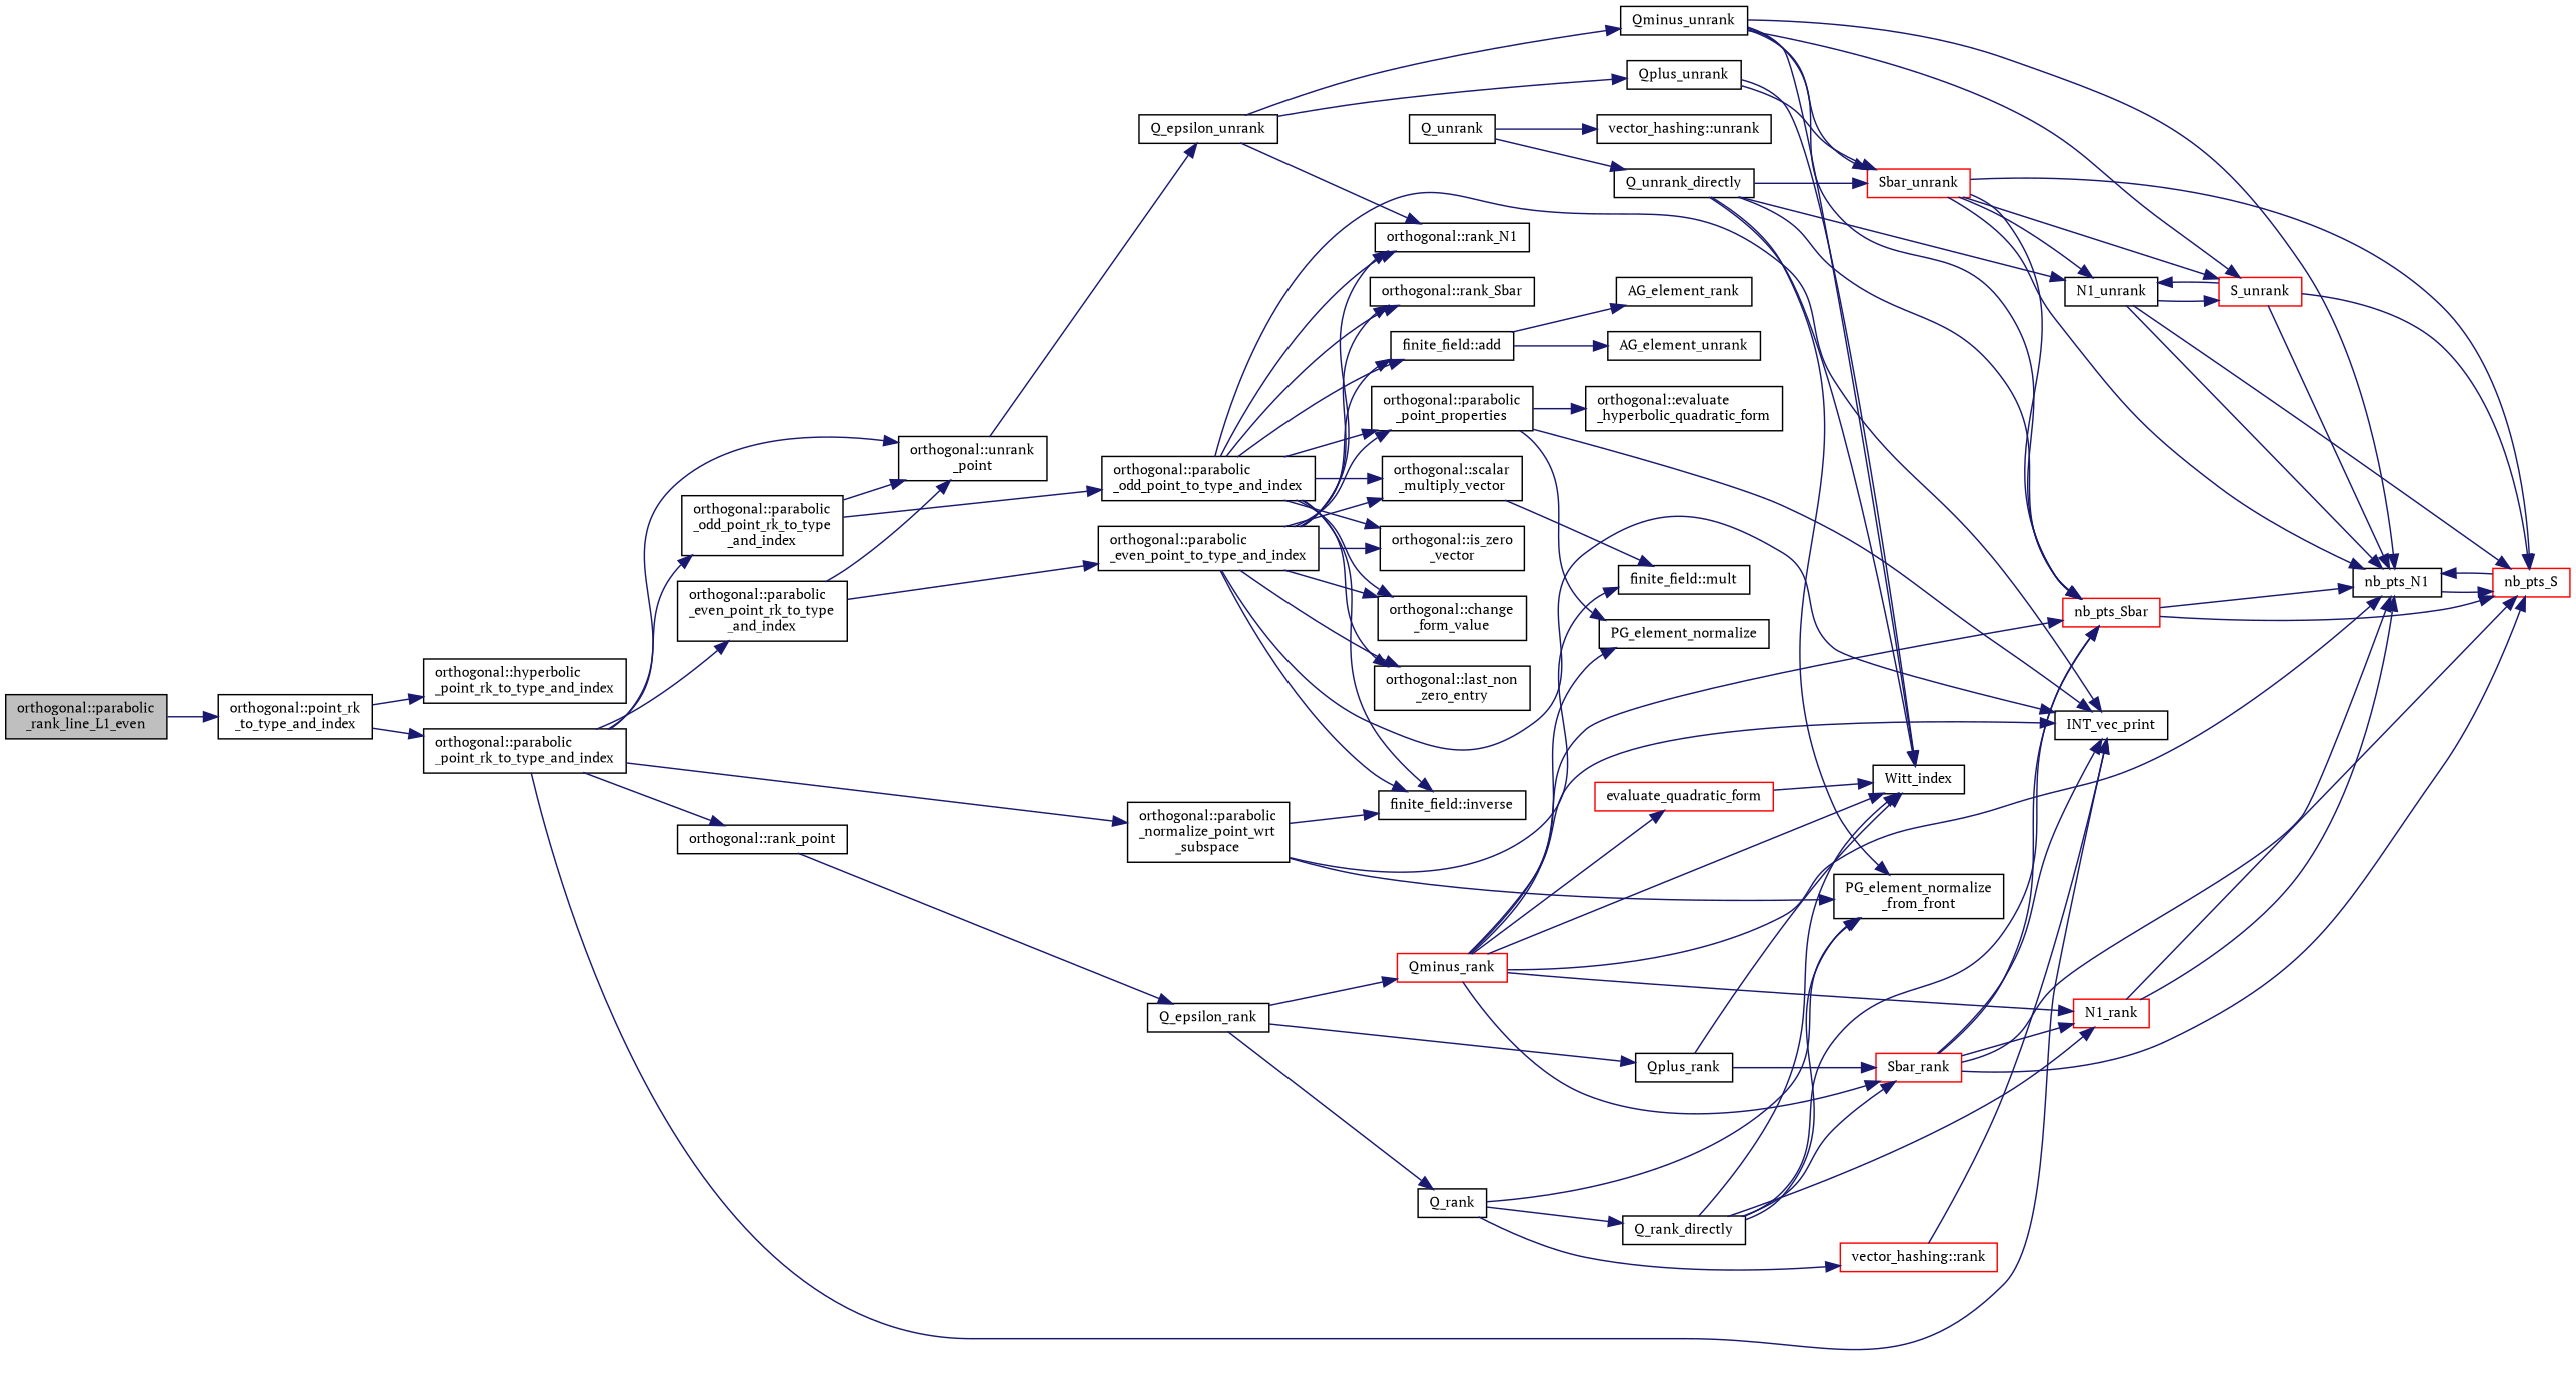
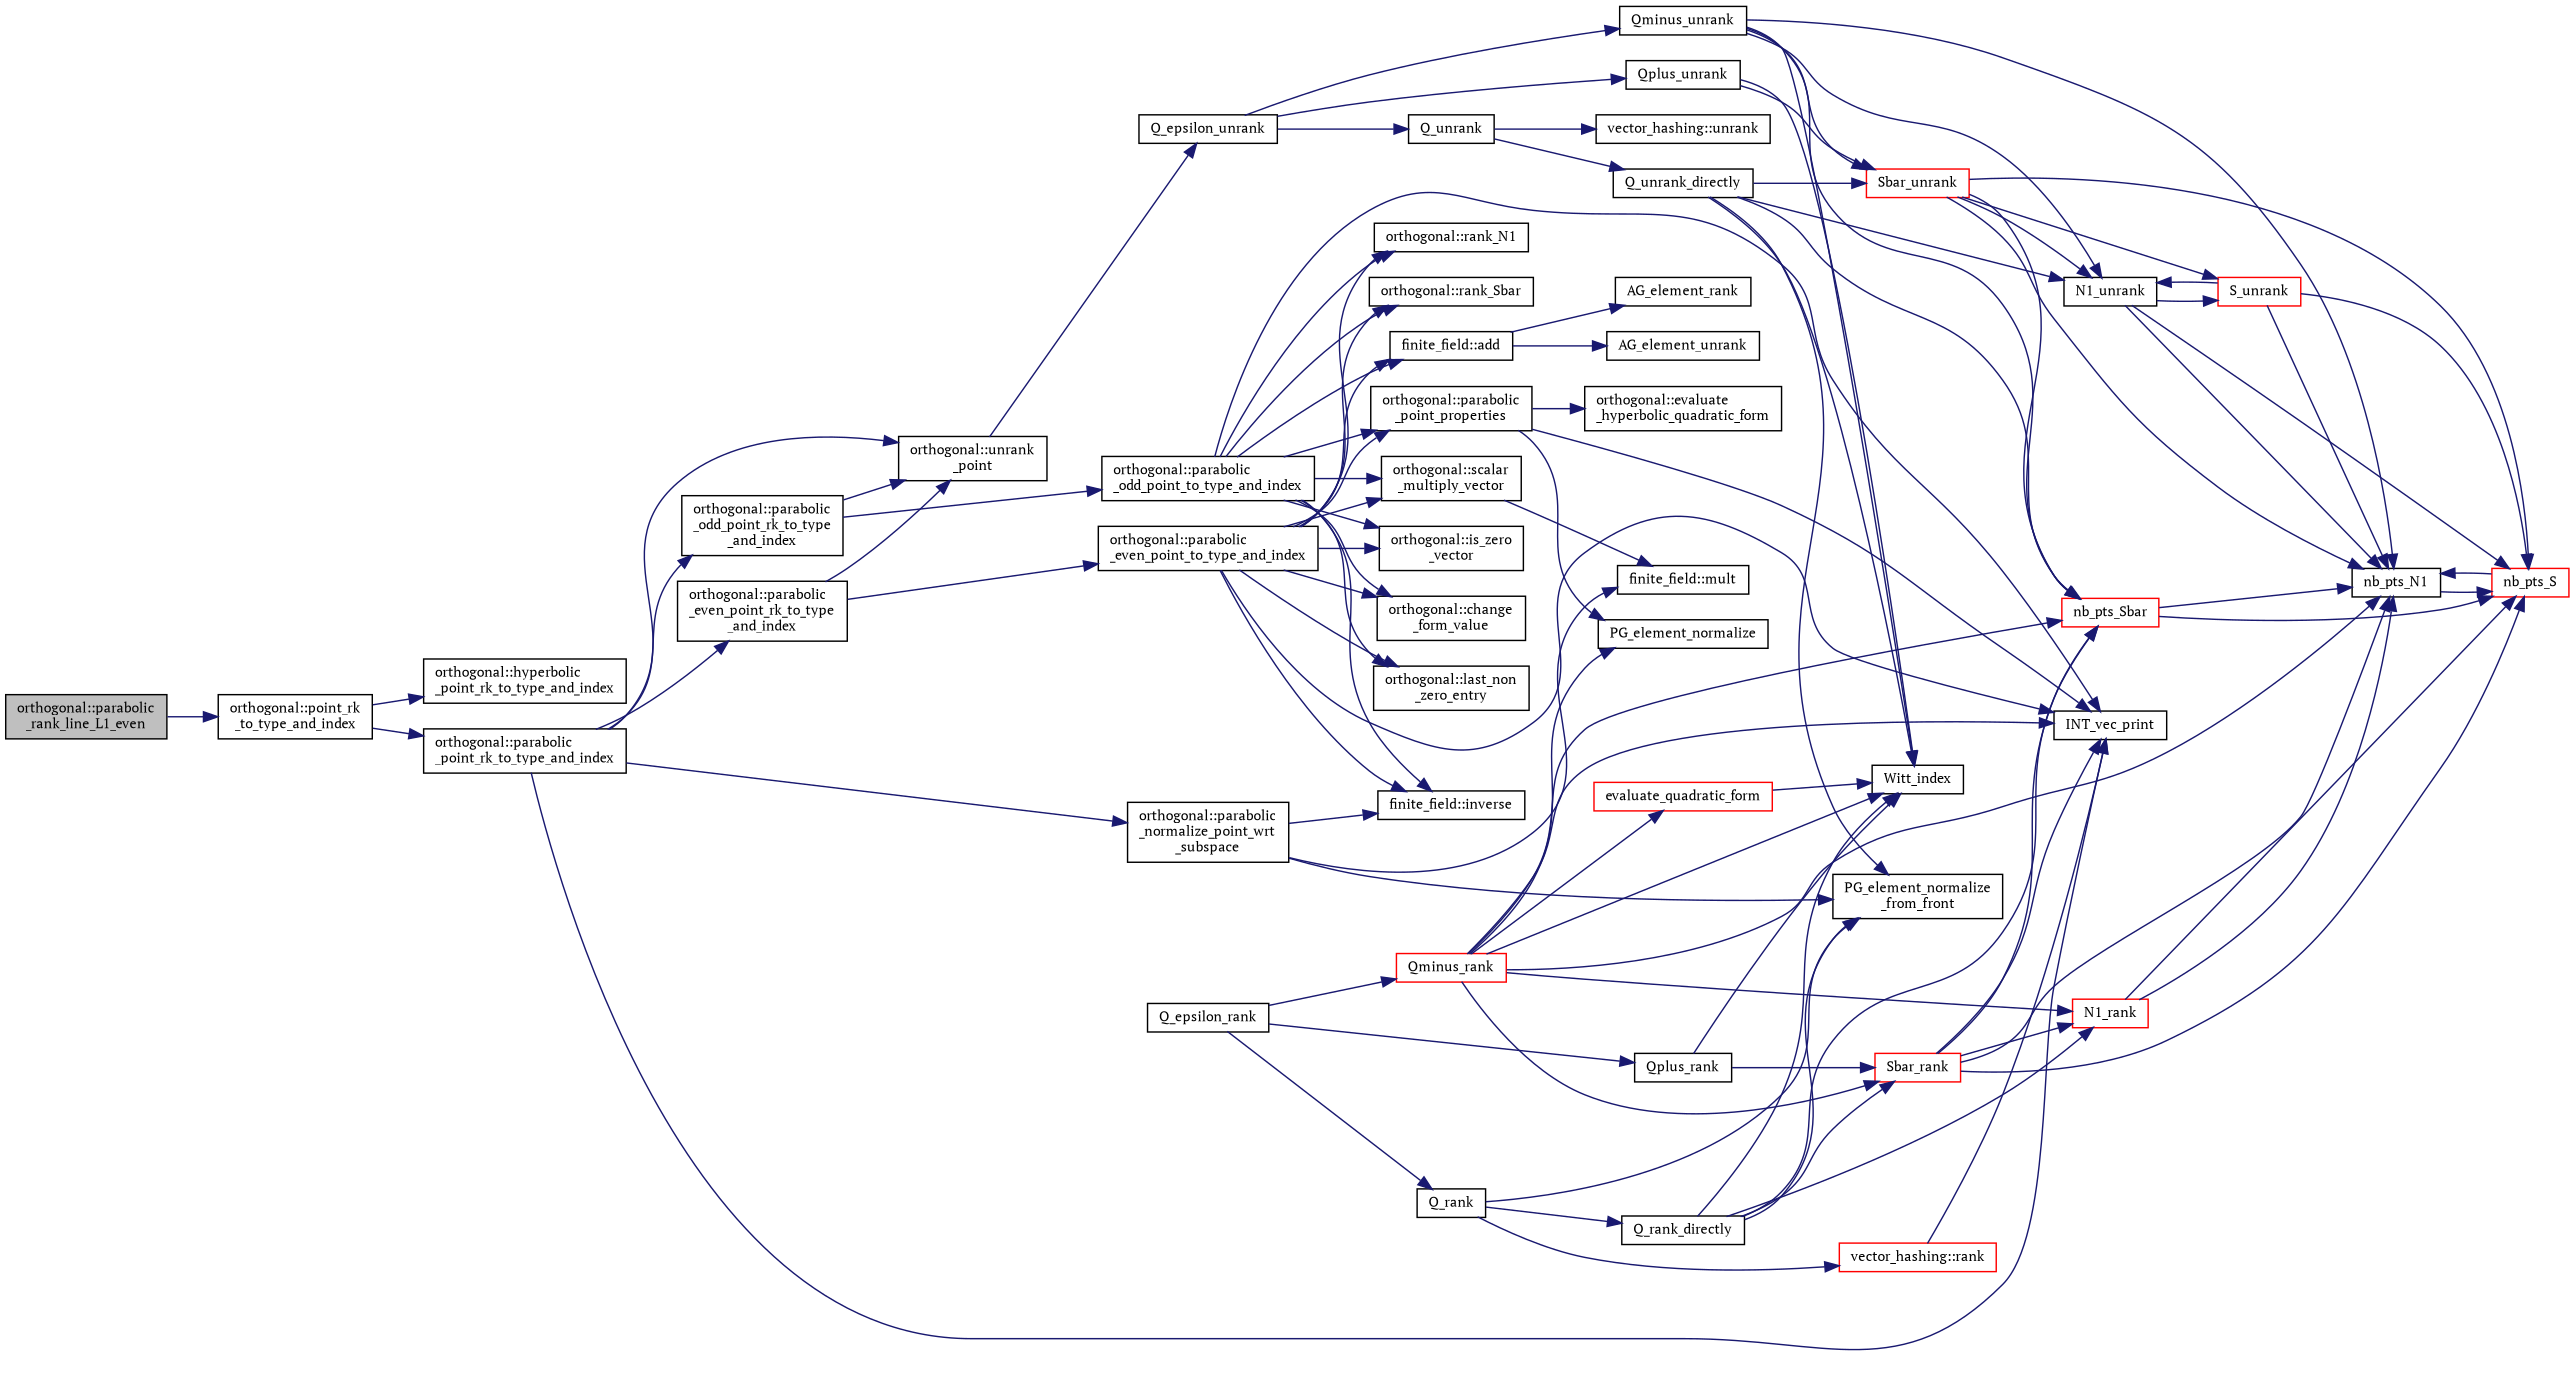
  digraph {
    fontname="PT Serif"
    rankdir=LR
    node [color=black fillcolor=white fontname="PT Serif" fontsize=10 shape=record style=filled]
    edge [color=midnightblue fontname="PT Serif" fontsize=10 labelfontname=Helvetica labelfontsize=10 style=solid]
    n1 [fillcolor=grey75 fontcolor=black height=0.2 label="orthogonal::parabolic\l_rank_line_L1_even" width=0.4]
    n2 [height=0.2 label="orthogonal::point_rk\l_to_type_and_index" width=0.4]
    n3 [height=0.2 label="orthogonal::hyperbolic\l_point_rk_to_type_and_index" width=0.4]
    n4 [height=0.2 label="orthogonal::parabolic\l_point_rk_to_type_and_index" width=0.4]
    n5 [height=0.2 label="orthogonal::unrank\l_point" width=0.4]
    n6 [height=0.2 label=INT_vec_print width=0.4]
    n7 [height=0.2 label="orthogonal::parabolic\l_normalize_point_wrt\l_subspace" width=0.4]
-   n8 [height=0.2 label="orthogonal::rank_point" width=0.4]
    n9 [height=0.2 label="orthogonal::parabolic\l_even_point_rk_to_type\l_and_index" width=0.4]
    n10 [height=0.2 label="orthogonal::parabolic\l_odd_point_rk_to_type\l_and_index" width=0.4]
    n11 [height=0.2 label=Q_epsilon_unrank width=0.4]
    n12 [height=0.2 label="PG_element_normalize\l_from_front" width=0.4]
    n13 [height=0.2 label="finite_field::inverse" width=0.4]
    n14 [height=0.2 label="finite_field::mult" width=0.4]
    n15 [height=0.2 label=Q_epsilon_rank width=0.4]
    n16 [height=0.2 label="orthogonal::parabolic\l_even_point_to_type_and_index" width=0.4]
    n17 [height=0.2 label="orthogonal::parabolic\l_odd_point_to_type_and_index" width=0.4]
    n18 [height=0.2 label=Q_unrank width=0.4]
    n19 [height=0.2 label=Qplus_unrank width=0.4]
    n20 [height=0.2 label=Qminus_unrank width=0.4]
    n21 [height=0.2 label="vector_hashing::unrank" width=0.4]
    n22 [height=0.2 label=Q_unrank_directly width=0.4]
    n23 [height=0.2 label=Witt_index width=0.4]
    n24 [color=red height=0.2 label=Sbar_unrank width=0.4]
    n25 [color=red height=0.2 label=nb_pts_Sbar width=0.4]
    n26 [height=0.2 label=N1_unrank width=0.4]
    n27 [height=0.2 label=nb_pts_N1 width=0.4]
    n28 [color=red height=0.2 label=nb_pts_S width=0.4]
    n29 [color=red height=0.2 label=S_unrank width=0.4]
    n30 [height=0.2 label=Q_rank width=0.4]
    n31 [height=0.2 label=Qplus_rank width=0.4]
    n32 [color=red height=0.2 label=Qminus_rank width=0.4]
    n33 [color=red height=0.2 label="vector_hashing::rank" width=0.4]
    n34 [height=0.2 label=Q_rank_directly width=0.4]
    n35 [color=red height=0.2 label=Sbar_rank width=0.4]
    n36 [color=red height=0.2 label=N1_rank width=0.4]
    n37 [height=0.2 label=PG_element_normalize width=0.4]
    n38 [color=red height=0.2 label=evaluate_quadratic_form width=0.4]
    n39 [height=0.2 label="orthogonal::parabolic\l_point_properties" width=0.4]
    n40 [height=0.2 label="orthogonal::is_zero\l_vector" width=0.4]
    n41 [height=0.2 label="orthogonal::change\l_form_value" width=0.4]
    n42 [height=0.2 label="orthogonal::rank_N1" width=0.4]
    n43 [height=0.2 label="orthogonal::last_non\l_zero_entry" width=0.4]
    n44 [height=0.2 label="orthogonal::scalar\l_multiply_vector" width=0.4]
    n45 [height=0.2 label="orthogonal::rank_Sbar" width=0.4]
    n46 [height=0.2 label="finite_field::add" width=0.4]
    n47 [height=0.2 label="orthogonal::evaluate\l_hyperbolic_quadratic_form" width=0.4]
    n48 [height=0.2 label=AG_element_unrank width=0.4]
    n49 [height=0.2 label=AG_element_rank width=0.4]
    n1 -> n2
    n2 -> n3
    n2 -> n4
    n4 -> n5
    n4 -> n6
    n4 -> n7
-   n4 -> n8
    n4 -> n9
    n4 -> n10
    n5 -> n11
    n7 -> n12
    n7 -> n13
    n7 -> n14
-   n8 -> n15
    n9 -> n5
    n9 -> n16
    n10 -> n5
    n10 -> n17
-   n11 -> n42
+   n11 -> n18
    n11 -> n19
    n11 -> n20
    n15 -> n30
    n15 -> n31
    n15 -> n32
    n16 -> n6
    n16 -> n13
    n16 -> n39
    n16 -> n40
    n16 -> n41
    n16 -> n42
    n16 -> n43
    n16 -> n44
    n16 -> n45
    n16 -> n46
    n17 -> n6
    n17 -> n13
    n17 -> n39
    n17 -> n40
    n17 -> n41
    n17 -> n42
    n17 -> n43
    n17 -> n44
    n17 -> n45
    n17 -> n46
    n18 -> n21
    n18 -> n22
    n19 -> n23
    n19 -> n24
    n20 -> n23
    n20 -> n24
    n20 -> n25
-   n20 -> n29
+   n20 -> n26
    n20 -> n27
    n22 -> n12
    n22 -> n23
    n22 -> n24
    n22 -> n25
    n22 -> n26
    n24 -> n25
    n24 -> n26
    n24 -> n27
    n24 -> n28
    n24 -> n29
    n25 -> n27
    n25 -> n28
    n26 -> n27
    n26 -> n28
    n26 -> n29
    n27 -> n28
    n28 -> n27
    n29 -> n26
    n29 -> n27
    n29 -> n28
    n30 -> n12
    n30 -> n33
    n30 -> n34
    n31 -> n23
    n31 -> n35
    n32 -> n6
    n32 -> n23
    n32 -> n25
    n32 -> n27
    n32 -> n35
    n32 -> n36
    n32 -> n37
    n32 -> n38
    n33 -> n6
    n34 -> n12
    n34 -> n23
    n34 -> n25
    n34 -> n35
    n34 -> n36
    n35 -> n6
    n35 -> n25
    n35 -> n27
    n35 -> n28
    n35 -> n36
    n36 -> n27
    n36 -> n28
    n38 -> n23
    n39 -> n6
    n39 -> n37
    n39 -> n47
    n44 -> n14
    n46 -> n48
    n46 -> n49
  }
